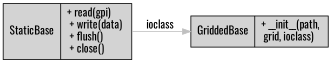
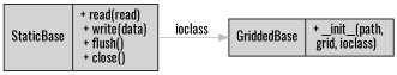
  digraph {
    rankdir=LR
    fontname=Oswald
    node [fontname=Oswald shape=record style=filled]
-   n1 [label="{StaticBase|+ read(gpi) \l + write(data) \l + flush()\l + close()\l}"]
+   n1 [label="{StaticBase|+ read(read) \l + write(data) \l + flush()\l + close()\l}"]
    n2 [label="{GriddedBase| + __init__(path, \n                                                  grid, ioclass)  \l}"]
    n1 -> n2 [color=Gray fontname=Oswald label="ioclass \l"]
  }
